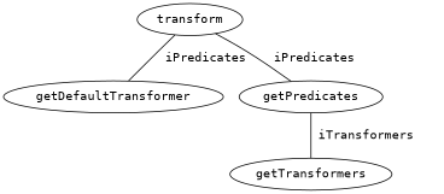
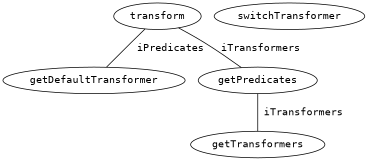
  digraph {
    fontname="DejaVu Sans Mono"
    node [fontname="DejaVu Sans Mono"]
    edge [dir=none fontname="DejaVu Sans Mono"]
    transform
    getDefaultTransformer
    getPredicates
    getTransformers
+   switchTransformer
    transform -> getDefaultTransformer [label=" iPredicates"]
-   transform -> getPredicates [label=" iPredicates"]
+   transform -> getPredicates [label=" iTransformers"]
    getPredicates -> getTransformers [label=" iTransformers"]
  }
